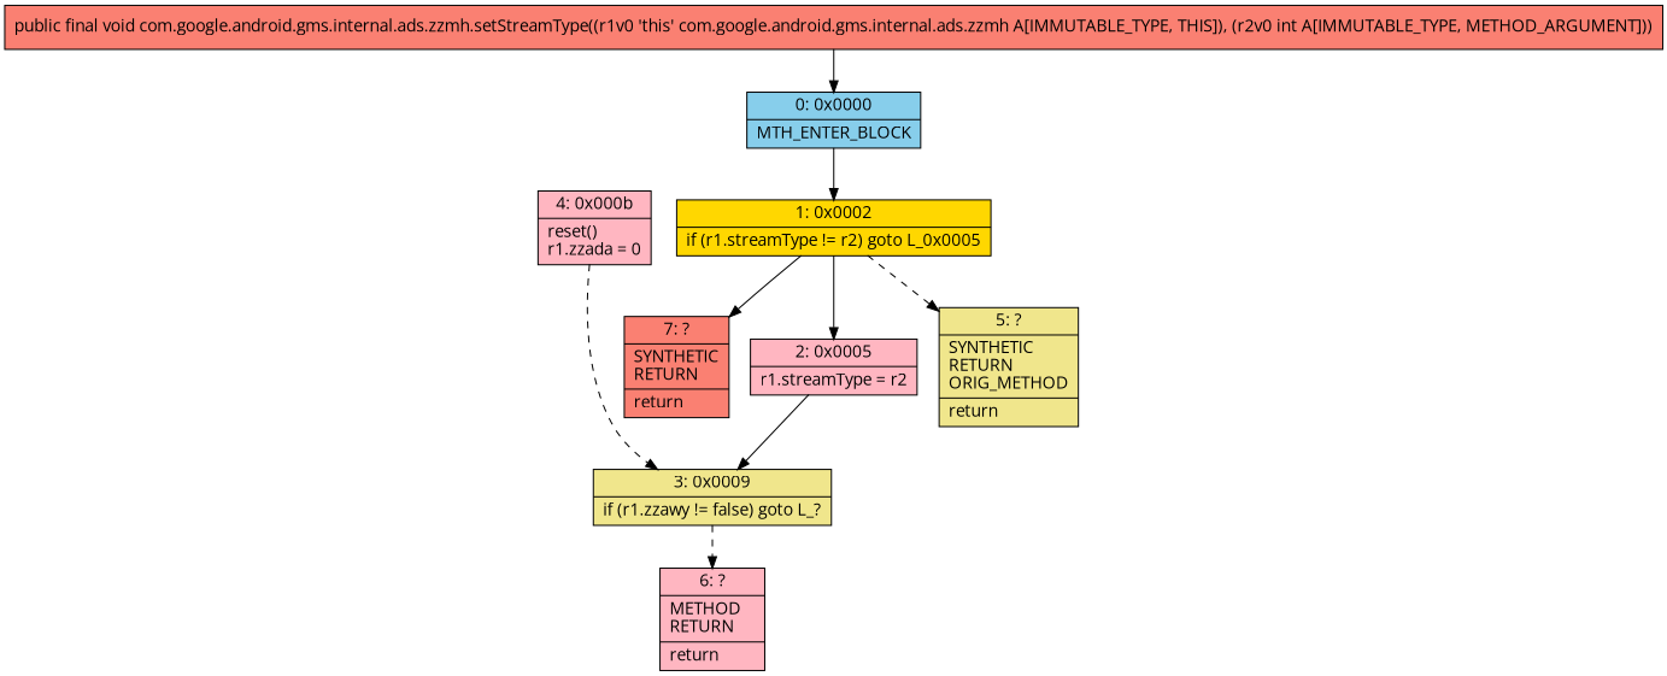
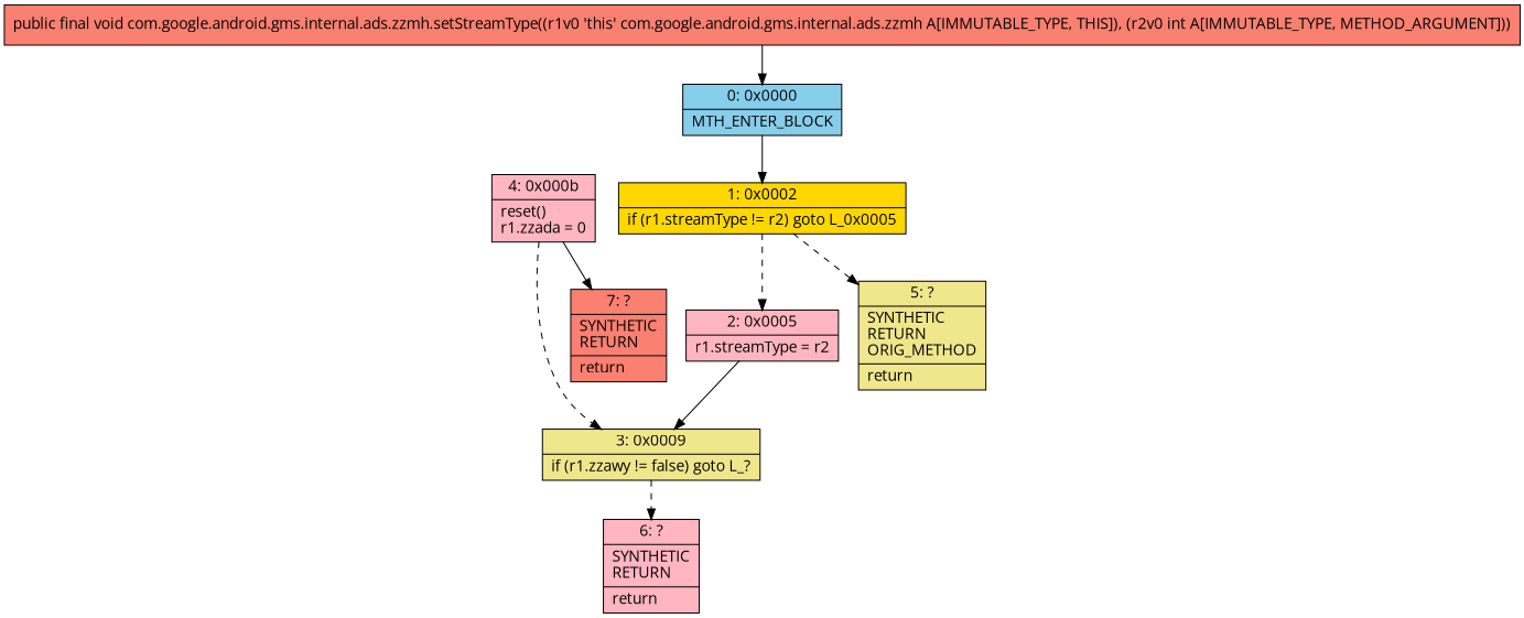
  digraph {
    fontname="Open Sans"
    node [fillcolor=lightpink fontname="Open Sans" shape=record style=filled]
    edge [fontname="Open Sans"]
    n1 [fillcolor=skyblue label="{0\:\ 0x0000|MTH_ENTER_BLOCK\l}"]
    n2 [fillcolor=gold label="{1\:\ 0x0002|if (r1.streamType != r2) goto L_0x0005\l}"]
    n3 [label="{2\:\ 0x0005|r1.streamType = r2\l}"]
    n4 [fillcolor=khaki label="{5\:\ ?|SYNTHETIC\lRETURN\lORIG_METHOD\l|return\l}"]
    n5 [fillcolor=khaki label="{3\:\ 0x0009|if (r1.zzawy != false) goto L_?\l}"]
-   n6 [label="{6\:\ ?|METHOD\lRETURN\l|return\l}"]
+   n6 [label="{6\:\ ?|SYNTHETIC\lRETURN\l|return\l}"]
    n7 [label="{4\:\ 0x000b|reset()\lr1.zzada = 0\l}"]
    n8 [fillcolor=salmon label="{7\:\ ?|SYNTHETIC\lRETURN\l|return\l}"]
    n9 [fillcolor=salmon label="{public final void com.google.android.gms.internal.ads.zzmh.setStreamType((r1v0 'this' com.google.android.gms.internal.ads.zzmh A[IMMUTABLE_TYPE, THIS]), (r2v0 int A[IMMUTABLE_TYPE, METHOD_ARGUMENT])) }"]
    n1 -> n2
-   n2 -> n3
+   n2 -> n3 [style=dashed]
    n2 -> n4 [style=dashed]
    n3 -> n5
    n5 -> n6 [style=dashed]
    n7 -> n5 [style=dashed]
-   n2 -> n8
+   n7 -> n8
    n9 -> n1
  }
